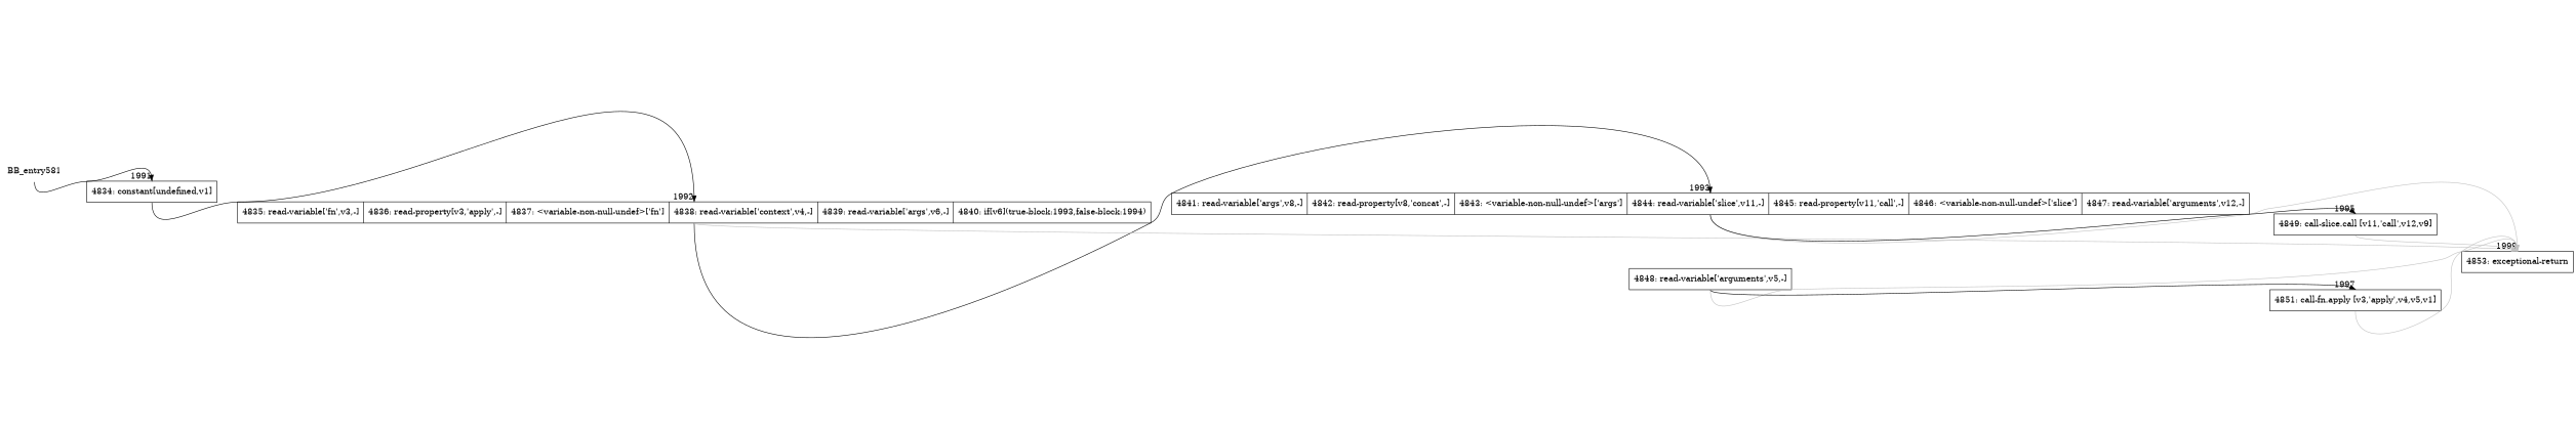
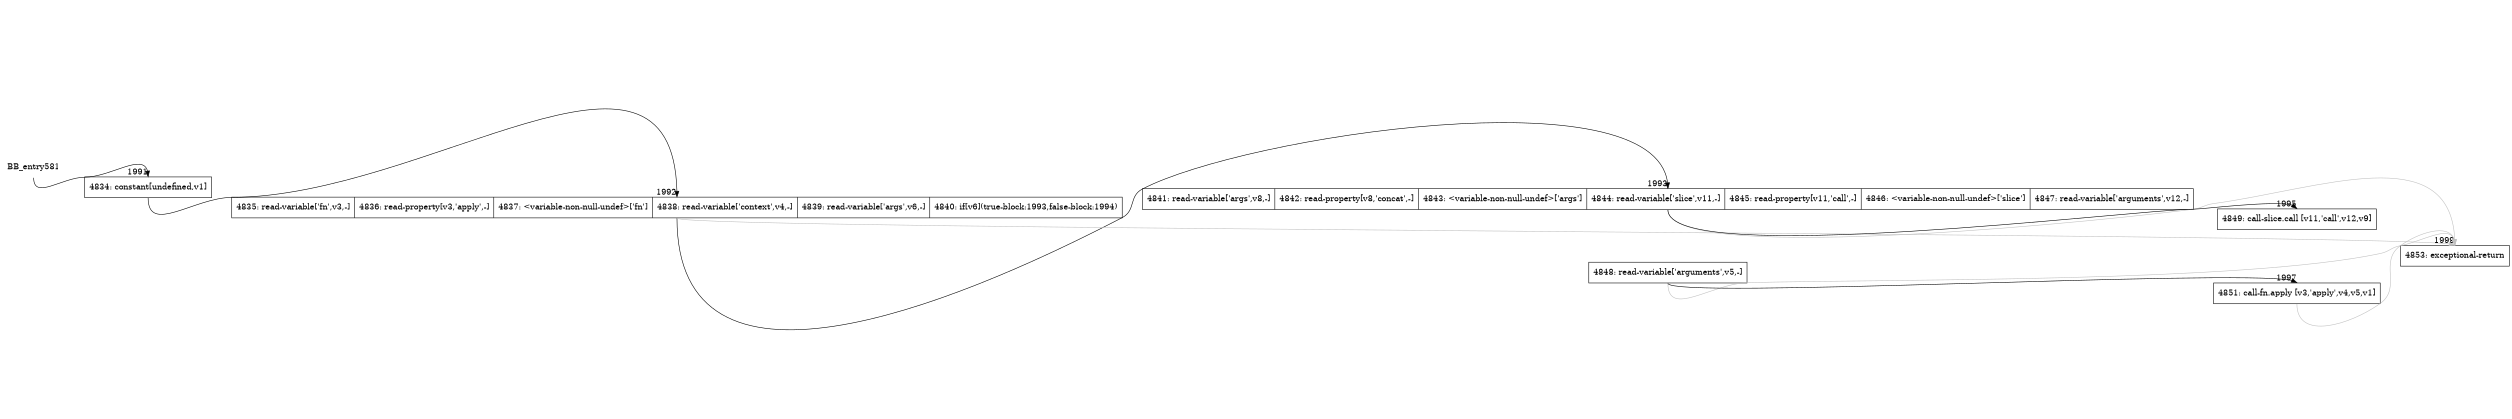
  digraph {
    rankdir=LR
    node [shape=record]
    edge [headport=n tailport=s]
    n1 [label=BB_entry581 shape=none]
    n2 [label="{4834: constant[undefined,v1]}"]
    n3 [label="{4835: read-variable['fn',v3,-]|4836: read-property[v3,'apply',-]|4837: \<variable-non-null-undef\>['fn']|4838: read-variable['context',v4,-]|4839: read-variable['args',v6,-]|4840: if[v6](true-block:1993,false-block:1994)}"]
    n4 [label="{4841: read-variable['args',v8,-]|4842: read-property[v8,'concat',-]|4843: \<variable-non-null-undef\>['args']|4844: read-variable['slice',v11,-]|4845: read-property[v11,'call',-]|4846: \<variable-non-null-undef\>['slice']|4847: read-variable['arguments',v12,-]}"]
    n5 [label="{4853: exceptional-return}"]
    n6 [label="{4849: call-slice.call [v11,'call',v12,v9]}"]
    n7 [label="{4848: read-variable['arguments',v5,-]}"]
    n8 [label="{4851: call-fn.apply [v3,'apply',v4,v5,v1]}"]
    n1 -> n2 [headlabel="    1991"]
    n2 -> n3 [headlabel="      1992"]
    n3 -> n4 [headlabel="      1993"]
    n3 -> n5 [color=gray headlabel="      1999"]
    n4 -> n5 [color=gray]
    n4 -> n6 [headlabel="      1995"]
-   n6 -> n5 [color=gray]
    n7 -> n5 [color=gray]
    n7 -> n8 [headlabel="      1997"]
    n8 -> n5 [color=gray]
  }
